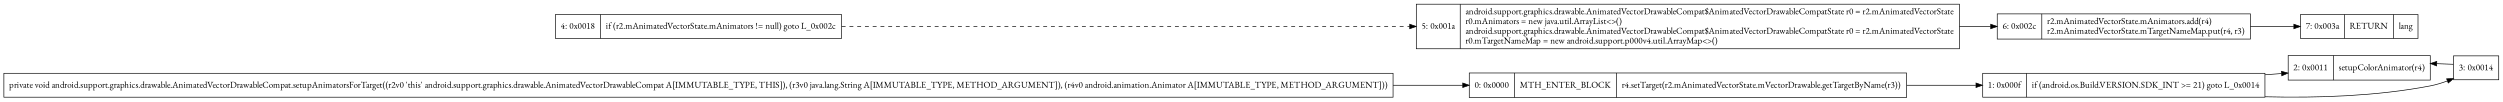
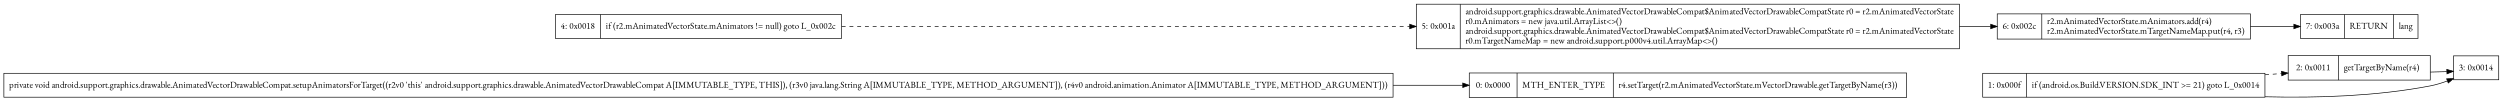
  digraph {
    fontname="EB Garamond"
    rankdir=LR
    node [fontname="EB Garamond" shape=record]
    edge [fontname="EB Garamond"]
-   n1 [label="{0\:\ 0x0000|MTH_ENTER_BLOCK\l|r4.setTarget(r2.mAnimatedVectorState.mVectorDrawable.getTargetByName(r3))\l}"]
+   n1 [label="{0\:\ 0x0000|MTH_ENTER_TYPE\l|r4.setTarget(r2.mAnimatedVectorState.mVectorDrawable.getTargetByName(r3))\l}"]
    n2 [label="{1\:\ 0x000f|if (android.os.Build.VERSION.SDK_INT \>= 21) goto L_0x0014\l}"]
-   n3 [label="{2\:\ 0x0011|setupColorAnimator(r4)\l}"]
+   n3 [label="{2\:\ 0x0011|getTargetByName(r4)\l}"]
    n4 [label="{3\:\ 0x0014}"]
    n5 [label="{4\:\ 0x0018|if (r2.mAnimatedVectorState.mAnimators != null) goto L_0x002c\l}"]
    n6 [label="{5\:\ 0x001a|android.support.graphics.drawable.AnimatedVectorDrawableCompat$AnimatedVectorDrawableCompatState r0 = r2.mAnimatedVectorState\lr0.mAnimators = new java.util.ArrayList\<\>()\landroid.support.graphics.drawable.AnimatedVectorDrawableCompat$AnimatedVectorDrawableCompatState r0 = r2.mAnimatedVectorState\lr0.mTargetNameMap = new android.support.p000v4.util.ArrayMap\<\>()\l}"]
    n7 [label="{6\:\ 0x002c|r2.mAnimatedVectorState.mAnimators.add(r4)\lr2.mAnimatedVectorState.mTargetNameMap.put(r4, r3)\l}"]
    n8 [label="{7\:\ 0x003a|RETURN\l|lang\l}"]
    n9 [label="{private void android.support.graphics.drawable.AnimatedVectorDrawableCompat.setupAnimatorsForTarget((r2v0 'this' android.support.graphics.drawable.AnimatedVectorDrawableCompat A[IMMUTABLE_TYPE, THIS]), (r3v0 java.lang.String A[IMMUTABLE_TYPE, METHOD_ARGUMENT]), (r4v0 android.animation.Animator A[IMMUTABLE_TYPE, METHOD_ARGUMENT])) }"]
-   n1 -> n2
-   n2 -> n3 [style=solid]
+   n2 -> n3 [style=dashed]
    n2 -> n4
-   n4 -> n3
+   n3 -> n4
    n5 -> n6 [style=dashed]
    n6 -> n7
    n7 -> n8
    n9 -> n1
  }
